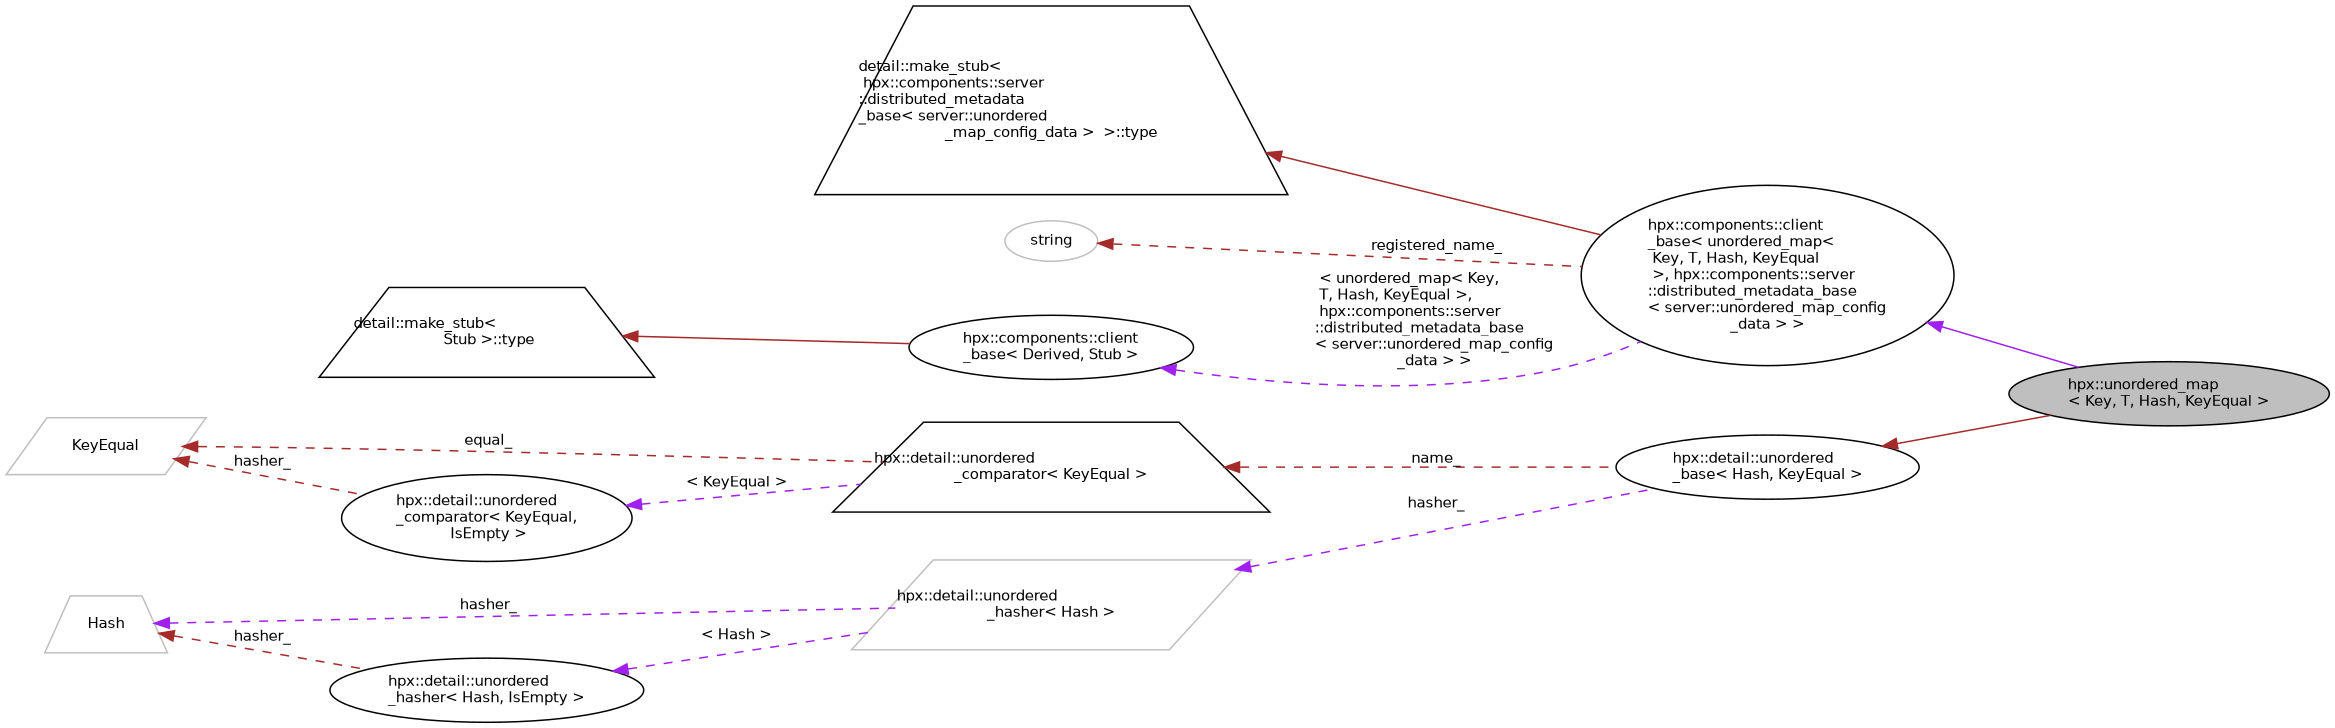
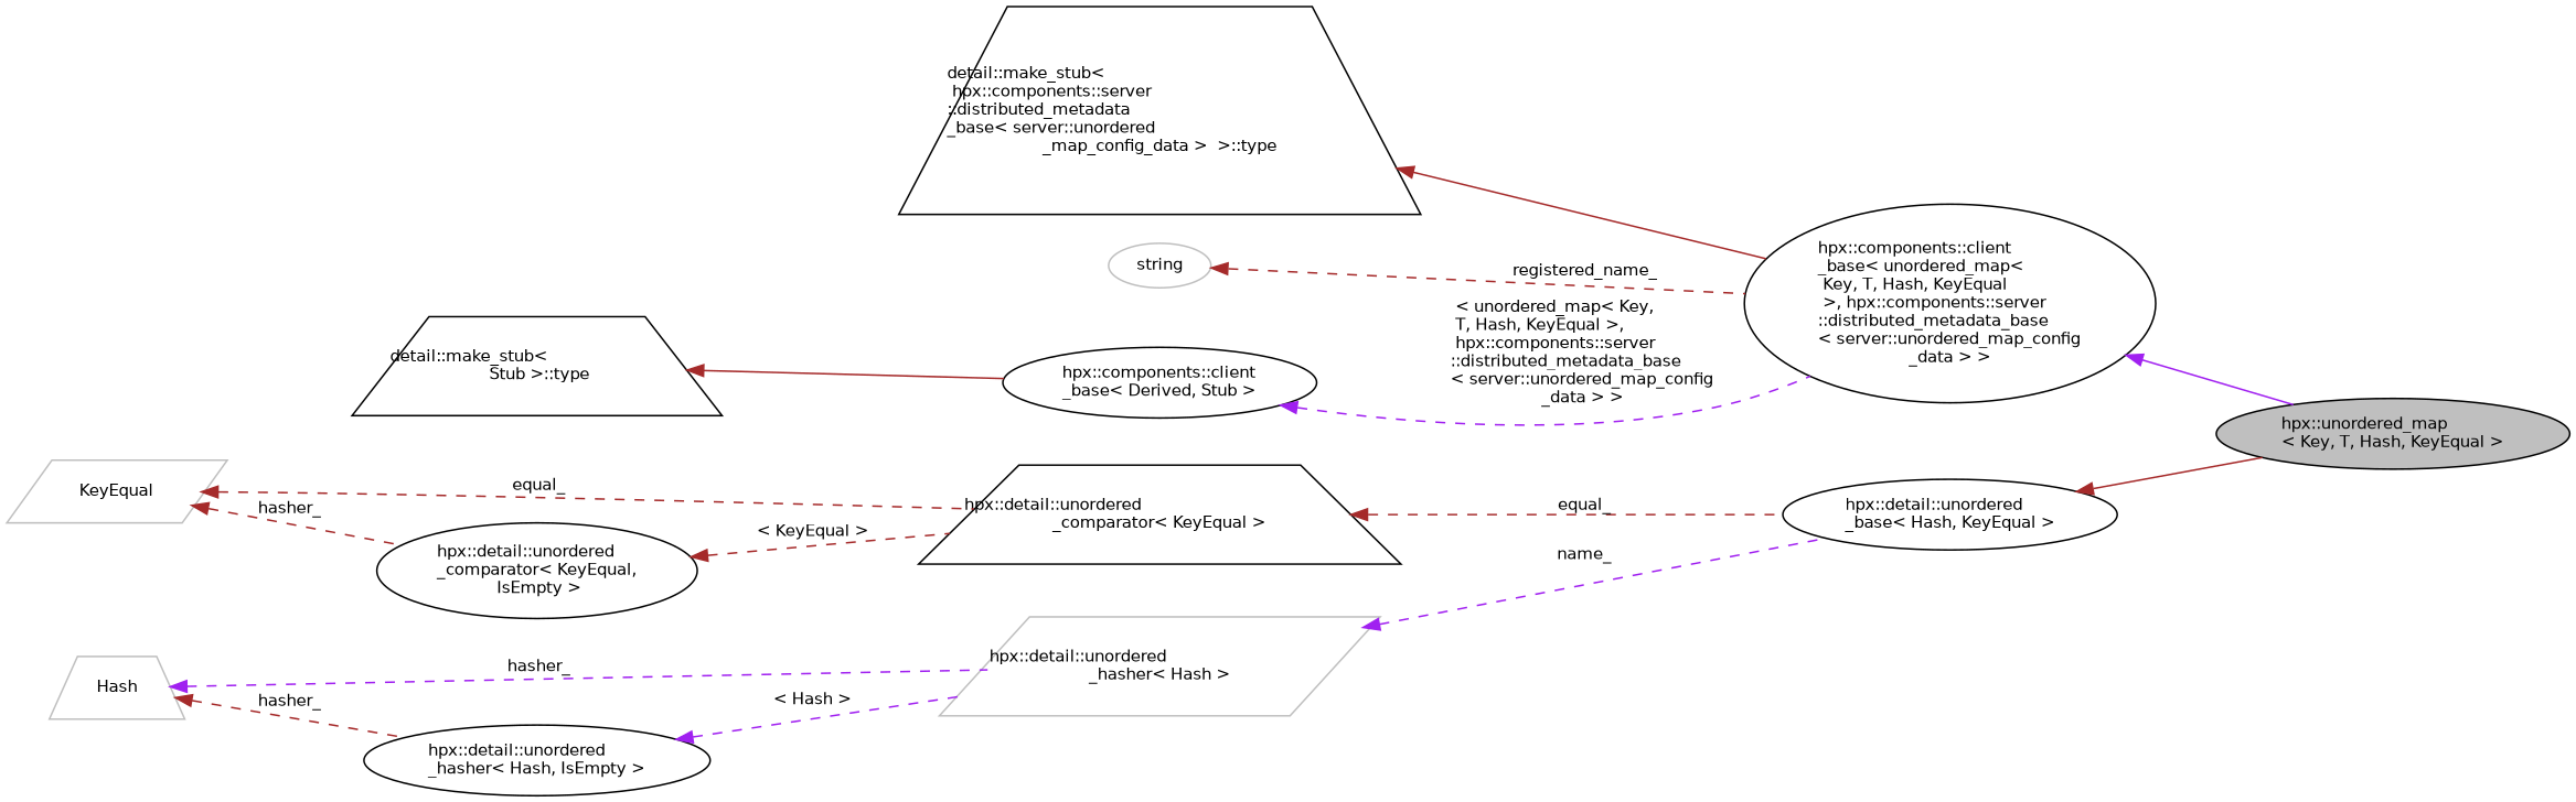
  digraph {
    rankdir=LR
    node [color=black fillcolor=white fontname=Helvetica fontsize=10 shape=ellipse style=filled]
    edge [color=brown dir=back fontname=Helvetica fontsize=10 labelfontname=Helvetica labelfontsize=10 style=dashed]
    n1 [fillcolor=grey75 fontcolor=black height=0.2 label="hpx::unordered_map\l\< Key, T, Hash, KeyEqual \>" width=0.4]
    n2 [height=0.2 label="hpx::components::client\l_base\< unordered_map\<\l Key, T, Hash, KeyEqual\l \>, hpx::components::server\l::distributed_metadata_base\l\< server::unordered_map_config\l_data \> \>" width=0.4]
    n3 [height=0.2 label="detail::make_stub\<\l hpx::components::server\l::distributed_metadata\l_base\< server::unordered\l_map_config_data \>  \>::type" shape=trapezium width=0.4]
    n4 [color=grey75 height=0.2 label=string width=0.4]
    n5 [height=0.2 label="hpx::components::client\l_base\< Derived, Stub \>" width=0.4]
    n6 [height=0.2 label="detail::make_stub\<\l Stub \>::type" shape=trapezium width=0.4]
    n7 [height=0.2 label="hpx::detail::unordered\l_base\< Hash, KeyEqual \>" width=0.4]
    n8 [height=0.2 label="hpx::detail::unordered\l_comparator\< KeyEqual \>" shape=trapezium width=0.4]
    n9 [color=grey75 height=0.2 label=KeyEqual shape=parallelogram width=0.4]
    n10 [height=0.2 label="hpx::detail::unordered\l_comparator\< KeyEqual,\l IsEmpty \>" width=0.4]
    n11 [color=grey75 height=0.2 label="hpx::detail::unordered\l_hasher\< Hash \>" shape=parallelogram width=0.4]
    n12 [color=grey75 height=0.2 label=Hash shape=trapezium width=0.4]
    n13 [height=0.2 label="hpx::detail::unordered\l_hasher\< Hash, IsEmpty \>" width=0.4]
    n2 -> n1 [color=purple style=solid]
    n3 -> n2 [style=solid]
    n4 -> n2 [label=" registered_name_"]
    n5 -> n2 [color=purple label=" \< unordered_map\< Key,\l T, Hash, KeyEqual \>,\l hpx::components::server\l::distributed_metadata_base\l\< server::unordered_map_config\l_data \> \>"]
    n6 -> n5 [style=solid]
    n7 -> n1 [style=solid]
-   n8 -> n7 [label=" name_"]
+   n8 -> n7 [label=" equal_"]
    n9 -> n8 [label=" equal_"]
    n9 -> n10 [label=" hasher_"]
-   n10 -> n8 [color=purple label=" \< KeyEqual \>"]
-   n11 -> n7 [color=purple label=" hasher_"]
+   n10 -> n8 [label=" \< KeyEqual \>"]
+   n11 -> n7 [color=purple label=" name_"]
    n12 -> n11 [color=purple label=" hasher_"]
    n12 -> n13 [label=" hasher_"]
    n13 -> n11 [color=purple label=" \< Hash \>"]
  }
